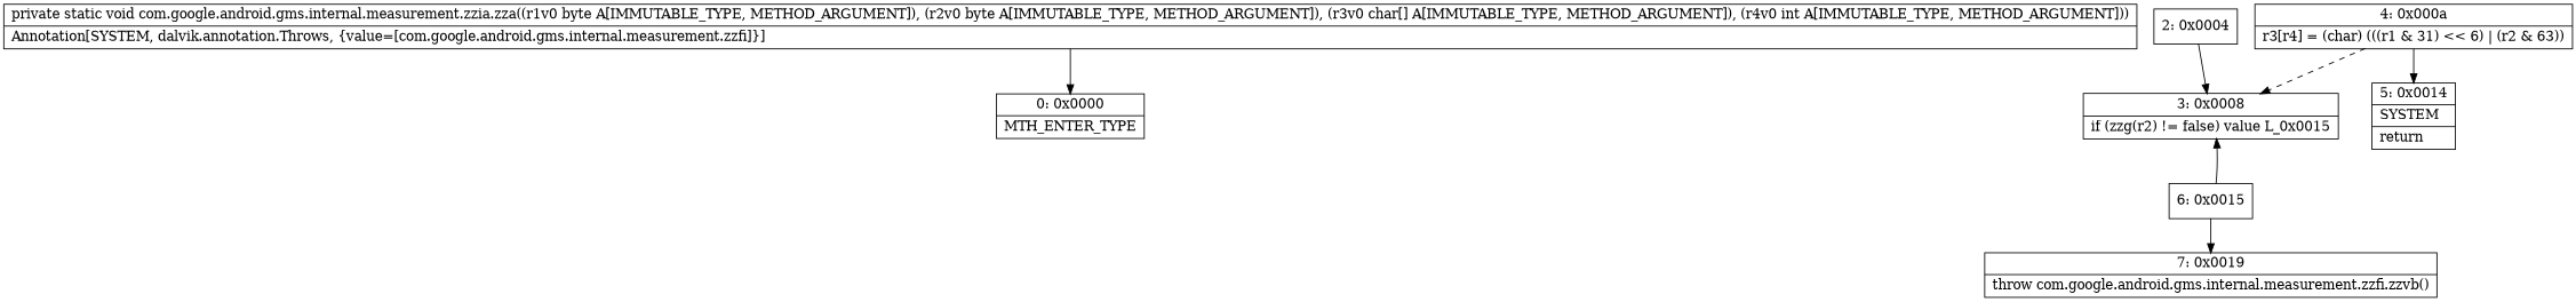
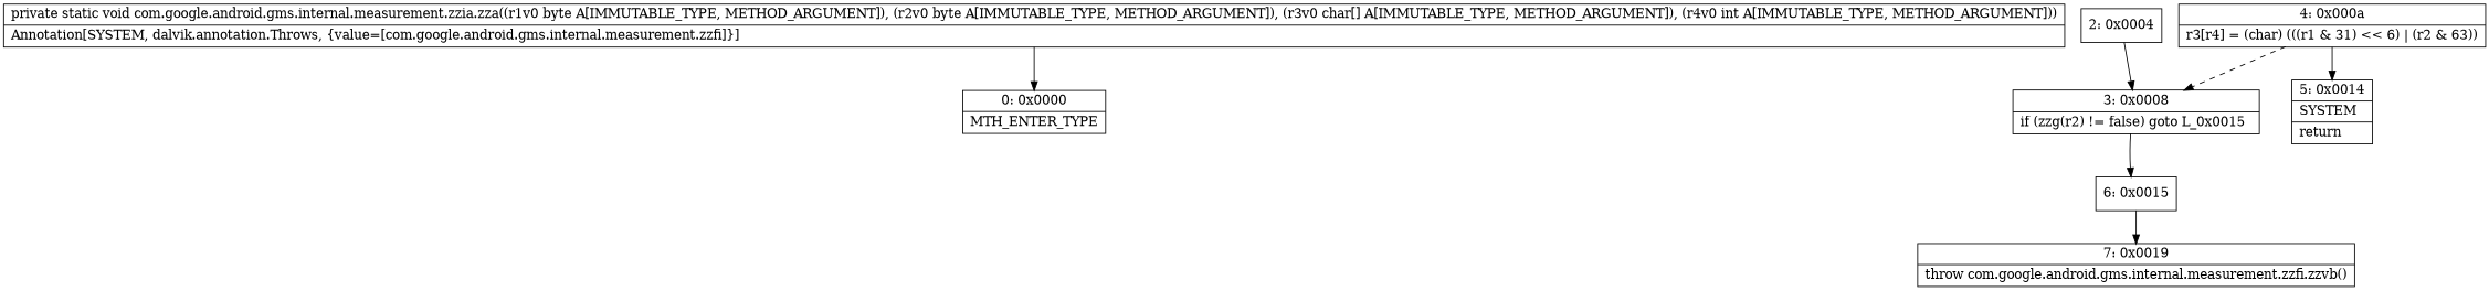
  digraph {
    node [shape=record]
    n1 [label="{0\:\ 0x0000|MTH_ENTER_TYPE\l}"]
    n2 [label="{2\:\ 0x0004}"]
-   n3 [label="{3\:\ 0x0008|if (zzg(r2) != false) value L_0x0015\l}"]
+   n3 [label="{3\:\ 0x0008|if (zzg(r2) != false) goto L_0x0015\l}"]
    n4 [label="{6\:\ 0x0015}"]
    n5 [label="{7\:\ 0x0019|throw com.google.android.gms.internal.measurement.zzfi.zzvb()\l}"]
    n6 [label="{4\:\ 0x000a|r3[r4] = (char) (((r1 & 31) \<\< 6) \| (r2 & 63))\l}"]
    n7 [label="{5\:\ 0x0014|SYSTEM\l|return\l}"]
    n8 [label="{private static void com.google.android.gms.internal.measurement.zzia.zza((r1v0 byte A[IMMUTABLE_TYPE, METHOD_ARGUMENT]), (r2v0 byte A[IMMUTABLE_TYPE, METHOD_ARGUMENT]), (r3v0 char[] A[IMMUTABLE_TYPE, METHOD_ARGUMENT]), (r4v0 int A[IMMUTABLE_TYPE, METHOD_ARGUMENT]))  | Annotation[SYSTEM, dalvik.annotation.Throws, \{value=[com.google.android.gms.internal.measurement.zzfi]\}]\l}"]
    n2 -> n3
-   n4 -> n3
+   n3 -> n4
    n4 -> n5
    n6 -> n3 [style=dashed]
    n6 -> n7
    n8 -> n1
  }
